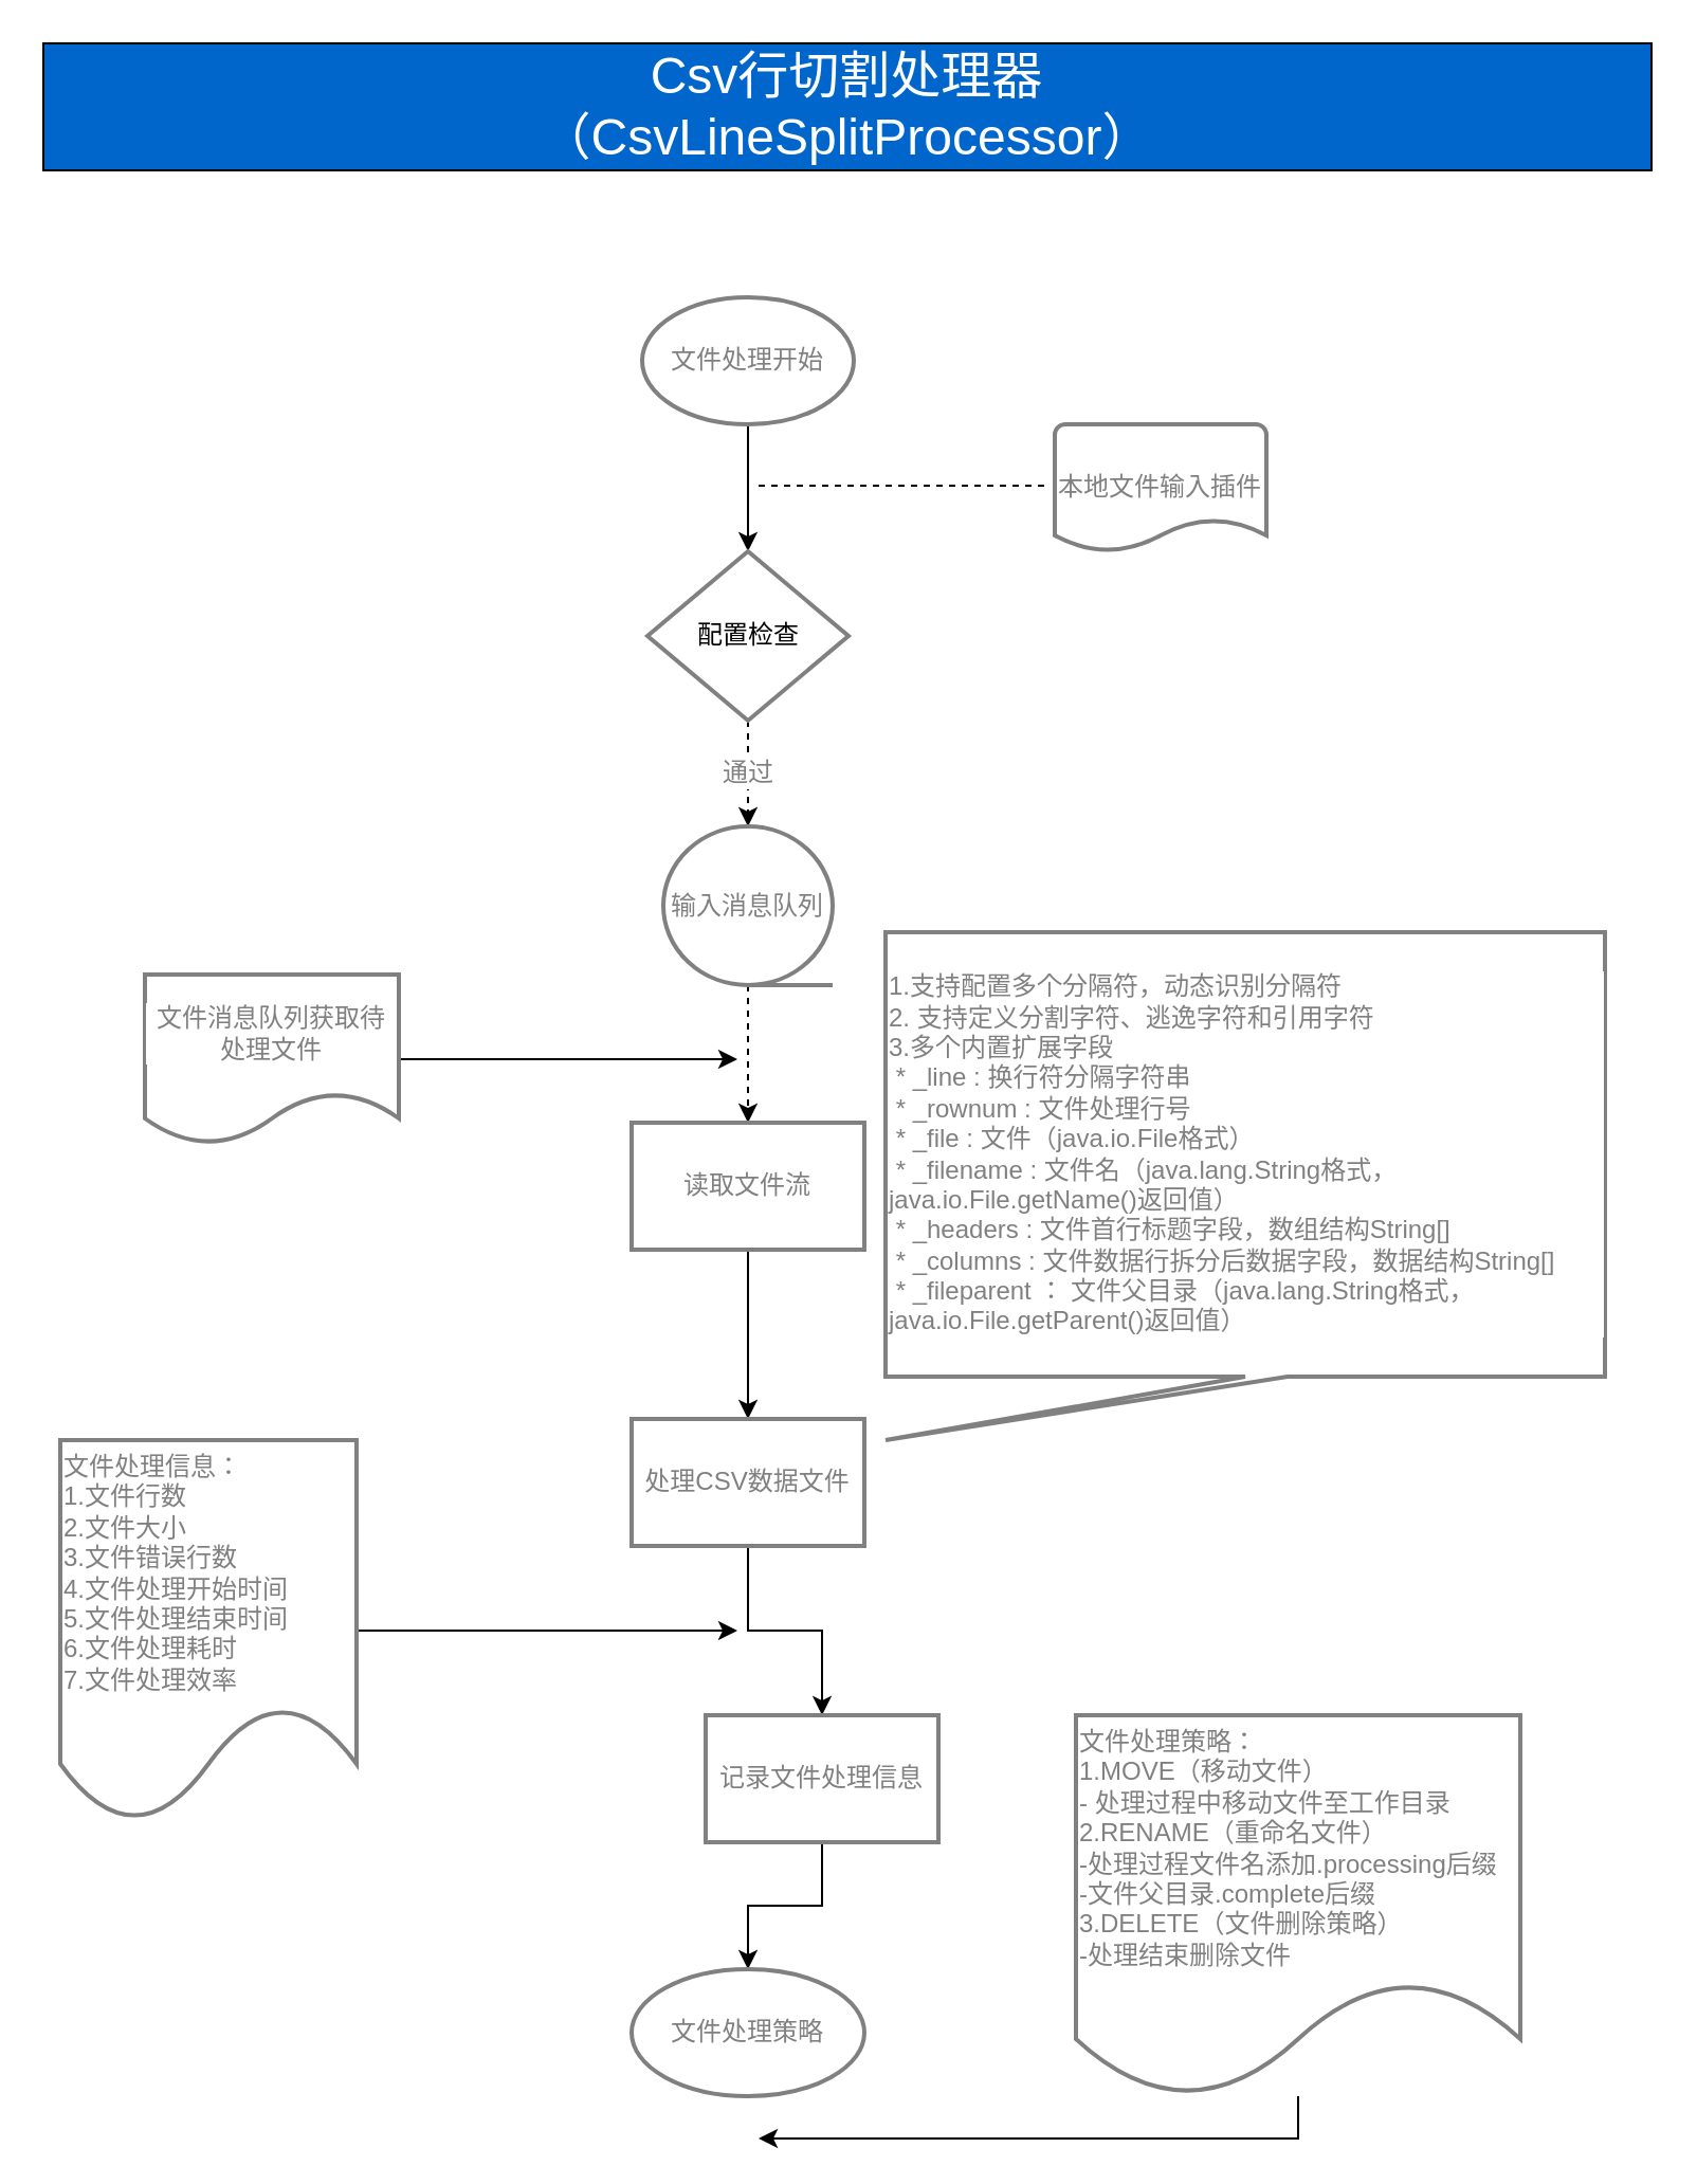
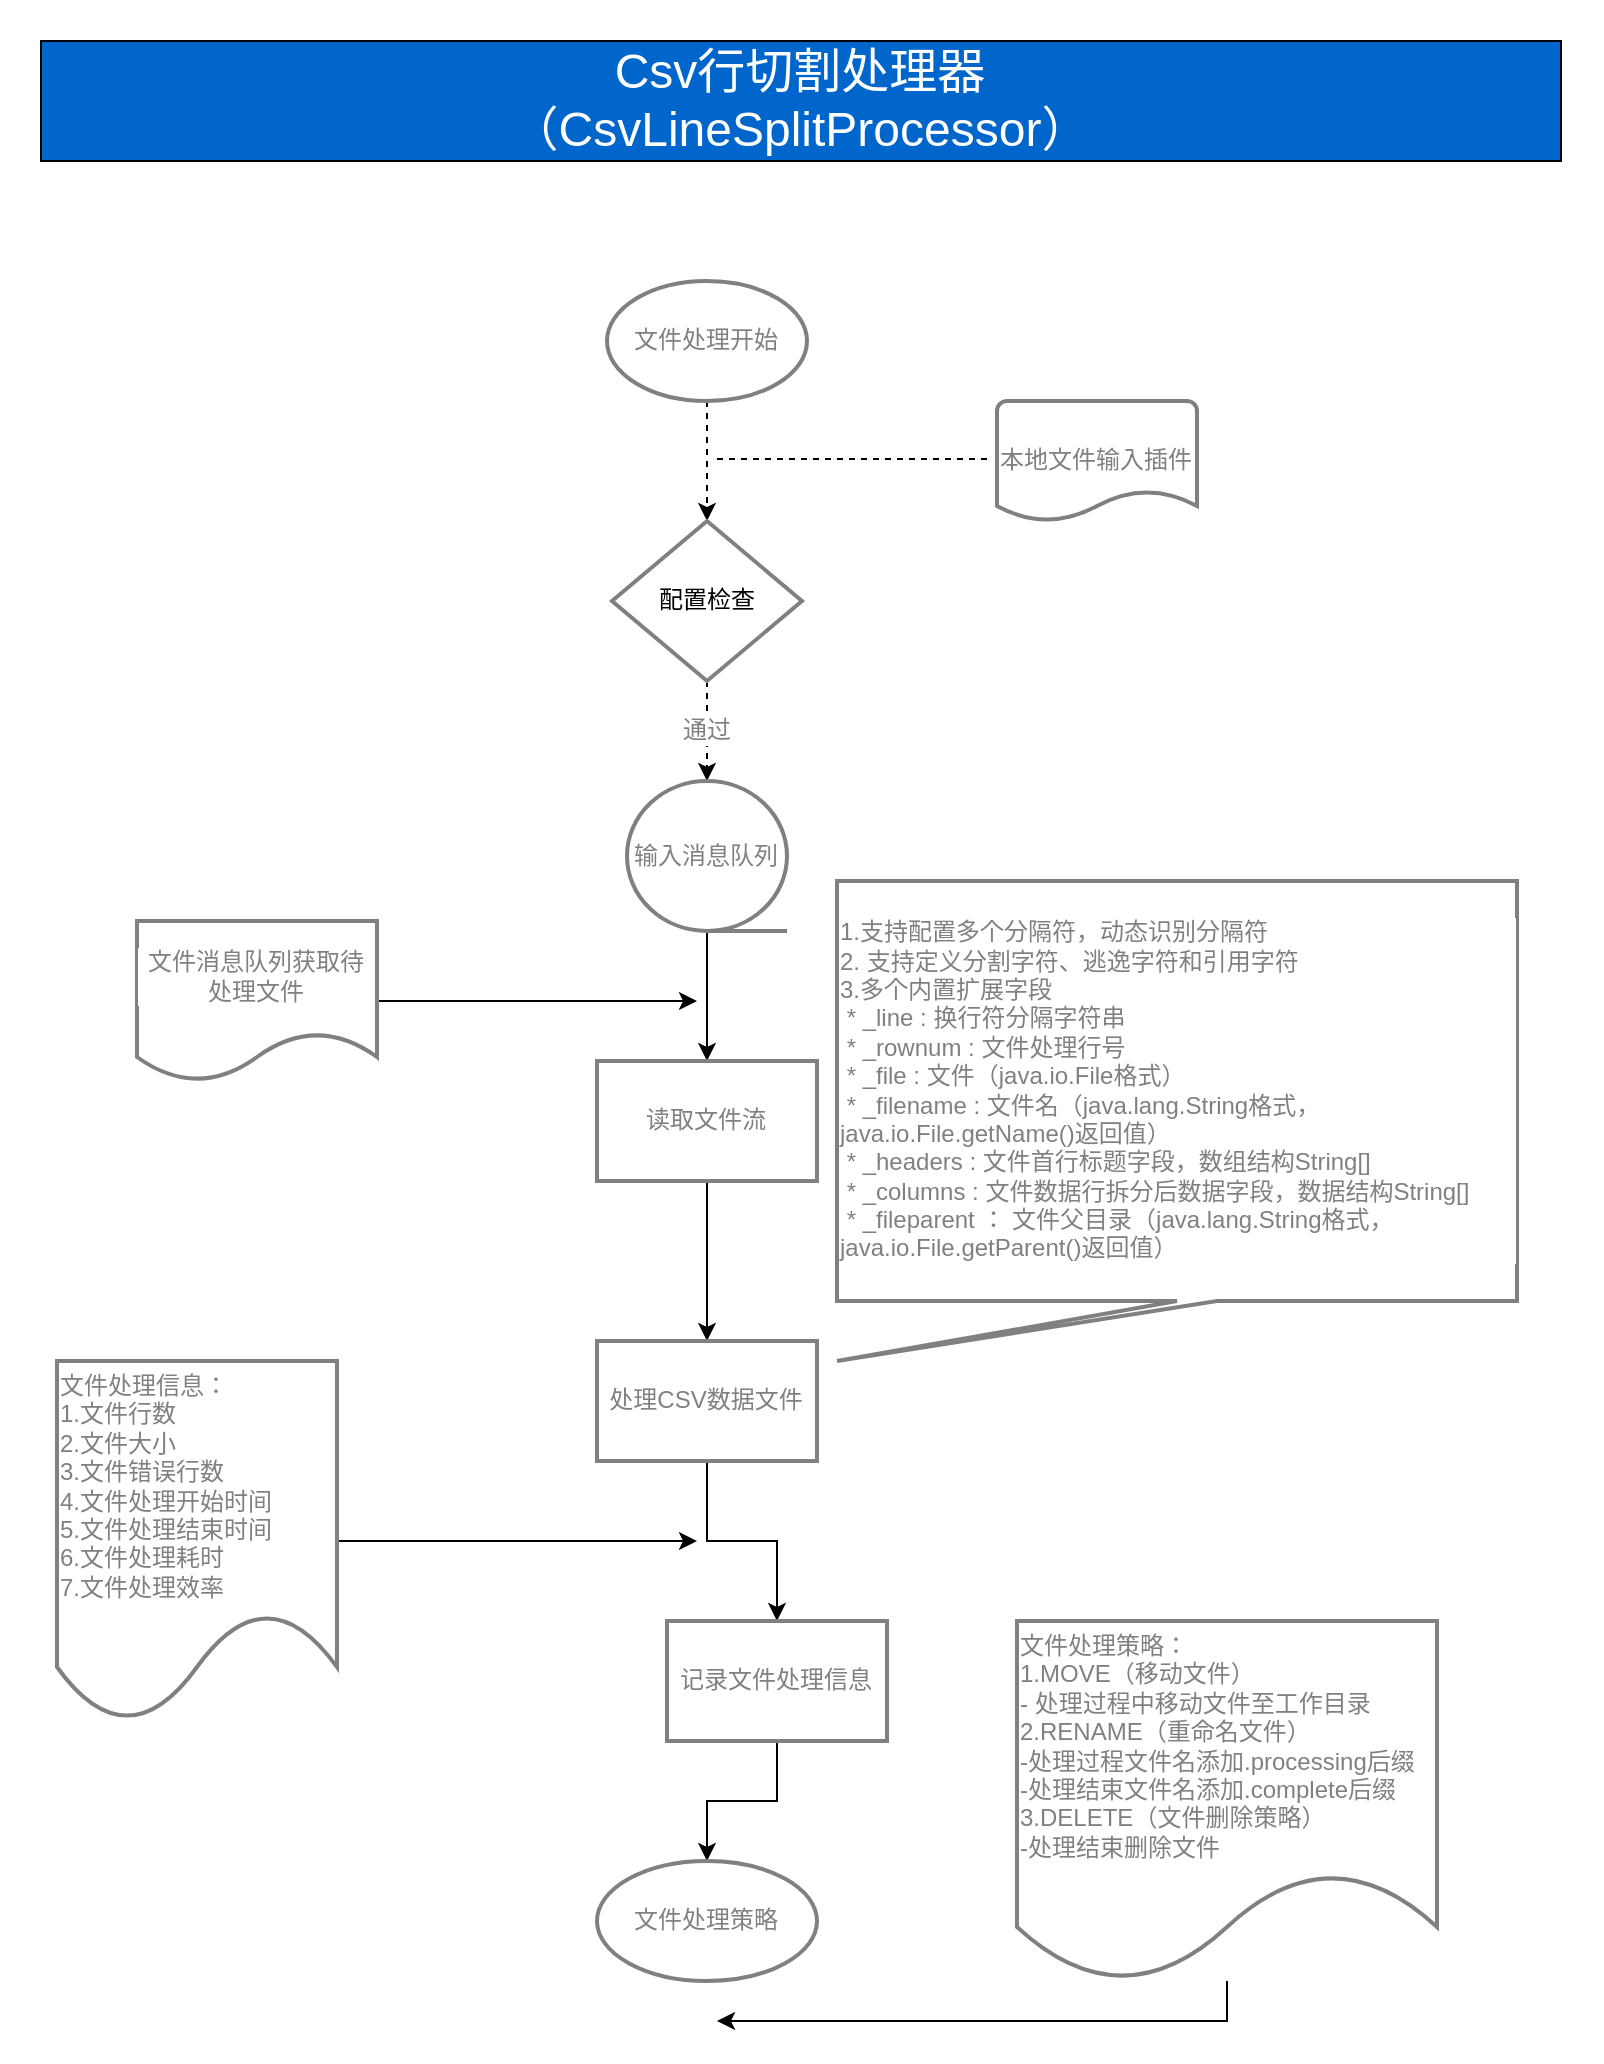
  <mxCell id="0" />
  <mxCell id="1" parent="0" />
  <mxCell id="2" value="Csv行切割处理器&lt;br&gt;（CsvLineSplitProcessor）" style="rounded=0;whiteSpace=wrap;html=1;fontSize=24;labelBackgroundColor=#0066CC;gradientColor=none;fillColor=#0066CC;fontColor=#FFFFFF;" parent="1" vertex="1"><mxGeometry x="20" y="20" width="760" height="60" as="geometry" /></mxCell>
- <mxCell id="3" value="" style="edgeStyle=orthogonalEdgeStyle;rounded=0;orthogonalLoop=1;jettySize=auto;html=1;fontSize=12;fontColor=#808080;" parent="1" source="4" target="6" edge="1"><mxGeometry relative="1" as="geometry" /></mxCell>
+ <mxCell id="3" value="" style="edgeStyle=orthogonalEdgeStyle;rounded=0;orthogonalLoop=1;jettySize=auto;html=1;fontSize=12;fontColor=#808080;dashed=1;" parent="1" source="4" target="6" edge="1"><mxGeometry relative="1" as="geometry" /></mxCell>
  <mxCell id="4" value="文件处理开始" style="strokeWidth=2;html=1;shape=mxgraph.flowchart.start_1;whiteSpace=wrap;labelBackgroundColor=#FFFFFF;fillColor=#FFFFFF;gradientColor=none;fontSize=12;fontColor=#808080;labelBorderColor=none;strokeColor=#808080;" parent="1" vertex="1"><mxGeometry x="303" y="140" width="100" height="60" as="geometry" /></mxCell>
  <mxCell id="5" value="通过" style="edgeStyle=orthogonalEdgeStyle;rounded=0;orthogonalLoop=1;jettySize=auto;html=1;fontSize=12;fontColor=#808080;entryX=0.5;entryY=0;entryDx=0;entryDy=0;entryPerimeter=0;dashed=1;" parent="1" source="6" target="17" edge="1"><mxGeometry relative="1" as="geometry"><mxPoint x="353" y="390" as="targetPoint" /><Array as="points"><mxPoint x="353" y="340" /><mxPoint x="353" y="340" /></Array></mxGeometry></mxCell>
  <mxCell id="6" value="配置检查" style="strokeWidth=2;html=1;shape=mxgraph.flowchart.decision;whiteSpace=wrap;labelBackgroundColor=#FFFFFF;fillColor=#FFFFFF;gradientColor=none;fontSize=12;fontColor=#000000;strokeColor=#808080;labelBorderColor=none;" parent="1" vertex="1"><mxGeometry x="305.5" y="260" width="95" height="80" as="geometry" /></mxCell>
  <mxCell id="7" value="本地文件输入插件" style="strokeWidth=2;html=1;shape=mxgraph.flowchart.document2;whiteSpace=wrap;size=0.25;labelBackgroundColor=#FFFFFF;fillColor=#FFFFFF;gradientColor=none;fontSize=12;fontColor=#808080;labelBorderColor=none;strokeColor=#808080;" parent="1" vertex="1"><mxGeometry x="498" y="200" width="100" height="60" as="geometry" /></mxCell>
  <mxCell id="8" value="" style="endArrow=none;dashed=1;html=1;fontSize=12;fontColor=#808080;entryX=-0.04;entryY=0.483;entryDx=0;entryDy=0;entryPerimeter=0;" parent="1" target="7" edge="1"><mxGeometry width="50" height="50" relative="1" as="geometry"><mxPoint x="358" y="229" as="sourcePoint" /><mxPoint x="448" y="232" as="targetPoint" /></mxGeometry></mxCell>
- <mxCell id="9" value="" style="edgeStyle=orthogonalEdgeStyle;rounded=0;orthogonalLoop=1;jettySize=auto;html=1;fontSize=12;fontColor=#808080;exitX=0.5;exitY=1;exitDx=0;exitDy=0;exitPerimeter=0;dashed=1;" parent="1" source="17" target="11" edge="1"><mxGeometry relative="1" as="geometry"><mxPoint x="353" y="450" as="sourcePoint" /></mxGeometry></mxCell>
+ <mxCell id="9" value="" style="edgeStyle=orthogonalEdgeStyle;rounded=0;orthogonalLoop=1;jettySize=auto;html=1;fontSize=12;fontColor=#808080;exitX=0.5;exitY=1;exitDx=0;exitDy=0;exitPerimeter=0;" parent="1" source="17" target="11" edge="1"><mxGeometry relative="1" as="geometry"><mxPoint x="353" y="450" as="sourcePoint" /></mxGeometry></mxCell>
  <mxCell id="10" value="" style="edgeStyle=orthogonalEdgeStyle;rounded=0;orthogonalLoop=1;jettySize=auto;html=1;fontColor=#000000;" parent="1" source="11" target="13" edge="1"><mxGeometry relative="1" as="geometry" /></mxCell>
  <mxCell id="11" value="读取文件流" style="whiteSpace=wrap;html=1;absoluteArcSize=1;strokeWidth=2;labelBackgroundColor=#FFFFFF;fillColor=#FFFFFF;gradientColor=none;fontSize=12;fontColor=#808080;strokeColor=#808080;" parent="1" vertex="1"><mxGeometry x="298" y="530" width="110" height="60" as="geometry" /></mxCell>
  <mxCell id="12" value="" style="edgeStyle=orthogonalEdgeStyle;rounded=0;orthogonalLoop=1;jettySize=auto;html=1;fontColor=#000000;" parent="1" source="13" target="15" edge="1"><mxGeometry relative="1" as="geometry" /></mxCell>
  <mxCell id="13" value="处理CSV数据文件" style="whiteSpace=wrap;html=1;absoluteArcSize=1;strokeWidth=2;labelBackgroundColor=#FFFFFF;fillColor=#FFFFFF;gradientColor=none;fontSize=12;fontColor=#808080;strokeColor=#808080;" parent="1" vertex="1"><mxGeometry x="298" y="670" width="110" height="60" as="geometry" /></mxCell>
  <mxCell id="14" style="edgeStyle=orthogonalEdgeStyle;rounded=0;orthogonalLoop=1;jettySize=auto;html=1;entryX=0.5;entryY=0;entryDx=0;entryDy=0;fontColor=#000000;" parent="1" source="15" target="16" edge="1"><mxGeometry relative="1" as="geometry" /></mxCell>
  <mxCell id="15" value="记录文件处理信息" style="whiteSpace=wrap;html=1;absoluteArcSize=1;strokeWidth=2;labelBackgroundColor=#FFFFFF;fillColor=#FFFFFF;gradientColor=none;fontSize=12;fontColor=#808080;strokeColor=#808080;" parent="1" vertex="1"><mxGeometry x="333" y="810" width="110" height="60" as="geometry" /></mxCell>
  <mxCell id="16" value="文件处理策略" style="ellipse;whiteSpace=wrap;html=1;absoluteArcSize=1;strokeWidth=2;labelBackgroundColor=#FFFFFF;fillColor=#FFFFFF;gradientColor=none;fontSize=12;fontColor=#808080;strokeColor=#808080;" parent="1" vertex="1"><mxGeometry x="298" y="930" width="110" height="60" as="geometry" /></mxCell>
  <mxCell id="17" value="输入消息队列" style="strokeWidth=2;html=1;shape=mxgraph.flowchart.sequential_data;whiteSpace=wrap;labelBackgroundColor=#FFFFFF;fillColor=#FFFFFF;gradientColor=none;fontSize=12;fontColor=#808080;strokeColor=#808080;" parent="1" vertex="1"><mxGeometry x="313" y="390" width="80" height="75" as="geometry" /></mxCell>
  <mxCell id="18" style="edgeStyle=orthogonalEdgeStyle;rounded=0;orthogonalLoop=1;jettySize=auto;html=1;fontColor=#000000;arcSize=20;" parent="1" source="19" edge="1"><mxGeometry relative="1" as="geometry"><mxPoint x="348" y="500" as="targetPoint" /></mxGeometry></mxCell>
  <mxCell id="19" value="文件消息队列获取待处理文件" style="shape=document;whiteSpace=wrap;html=1;boundedLbl=1;labelBackgroundColor=#FFFFFF;strokeColor=#808080;fillColor=#FFFFFF;fontColor=#808080;strokeWidth=2;gradientColor=none;labelBorderColor=none;" parent="1" vertex="1"><mxGeometry x="68" y="460" width="120" height="80" as="geometry" /></mxCell>
  <mxCell id="20" value="1.支持配置多个分隔符，动态识别分隔符&lt;br&gt;2.&amp;nbsp;支持定义分割字符、逃逸字符和引用字符&lt;br&gt;3.多个内置扩展字段&lt;br&gt;&lt;div&gt;&amp;nbsp;* _line : 换行符分隔字符串&lt;/div&gt;&lt;div&gt;&amp;nbsp;* _rownum : 文件处理行号&lt;/div&gt;&lt;div&gt;&amp;nbsp;* _file : 文件（java.io.File格式）&lt;/div&gt;&lt;div&gt;&amp;nbsp;* _filename : 文件名（java.lang.String格式，java.io.File.getName()返回值）&lt;/div&gt;&lt;div&gt;&amp;nbsp;* _headers : 文件首行标题字段，数组结构String[]&lt;/div&gt;&lt;div&gt;&amp;nbsp;* _columns : 文件数据行拆分后数据字段，数据结构String[]&lt;/div&gt;&lt;div&gt;&amp;nbsp;* _fileparent ： 文件父目录（java.lang.String格式，java.io.File.getParent()返回值）&lt;/div&gt;" style="shape=callout;whiteSpace=wrap;html=1;perimeter=calloutPerimeter;labelBackgroundColor=#FFFFFF;strokeColor=#808080;fillColor=#FFFFFF;fontColor=#808080;position2=0;strokeWidth=2;gradientColor=none;align=left;" parent="1" vertex="1"><mxGeometry x="418" y="440" width="340" height="240" as="geometry" /></mxCell>
  <mxCell id="21" style="edgeStyle=orthogonalEdgeStyle;rounded=0;orthogonalLoop=1;jettySize=auto;html=1;fontColor=#808080;" parent="1" source="22" edge="1"><mxGeometry relative="1" as="geometry"><mxPoint x="348" y="770" as="targetPoint" /></mxGeometry></mxCell>
  <mxCell id="22" value="文件处理信息：&lt;br&gt;1.文件行数&lt;br&gt;2.文件大小&lt;br&gt;3.文件错误行数&lt;br&gt;4.文件处理开始时间&lt;br&gt;5.文件处理结束时间&lt;br&gt;6.文件处理耗时&lt;br&gt;7.文件处理效率" style="shape=document;whiteSpace=wrap;html=1;boundedLbl=1;labelBackgroundColor=#FFFFFF;strokeColor=#808080;strokeWidth=2;fillColor=#FFFFFF;fontColor=#808080;align=left;" parent="1" vertex="1"><mxGeometry x="28" y="680" width="140" height="180" as="geometry" /></mxCell>
  <mxCell id="23" style="edgeStyle=orthogonalEdgeStyle;rounded=0;orthogonalLoop=1;jettySize=auto;html=1;fontColor=#808080;" parent="1" source="24" edge="1"><mxGeometry relative="1" as="geometry"><mxPoint x="358" y="1010" as="targetPoint" /><Array as="points"><mxPoint x="613" y="1010" /></Array></mxGeometry></mxCell>
- <mxCell id="24" value="文件处理策略：&lt;br&gt;1.MOVE（移动文件）&lt;br&gt;-&amp;nbsp;处理过程中移动文件至工作目录&lt;br&gt;2.RENAME（重命名文件）&lt;br&gt;-处理过程文件名添加.processing后缀&lt;br&gt;-文件父目录.complete后缀&lt;br&gt;3.DELETE（文件删除策略）&lt;br&gt;-处理结束删除文件" style="shape=document;whiteSpace=wrap;html=1;boundedLbl=1;labelBackgroundColor=#FFFFFF;strokeColor=#808080;strokeWidth=2;fillColor=#FFFFFF;fontColor=#808080;align=left;" parent="1" vertex="1"><mxGeometry x="508" y="810" width="210" height="180" as="geometry" /></mxCell>
+ <mxCell id="24" value="文件处理策略：&lt;br&gt;1.MOVE（移动文件）&lt;br&gt;-&amp;nbsp;处理过程中移动文件至工作目录&lt;br&gt;2.RENAME（重命名文件）&lt;br&gt;-处理过程文件名添加.processing后缀&lt;br&gt;-处理结束文件名添加.complete后缀&lt;br&gt;3.DELETE（文件删除策略）&lt;br&gt;-处理结束删除文件" style="shape=document;whiteSpace=wrap;html=1;boundedLbl=1;labelBackgroundColor=#FFFFFF;strokeColor=#808080;strokeWidth=2;fillColor=#FFFFFF;fontColor=#808080;align=left;" parent="1" vertex="1"><mxGeometry x="508" y="810" width="210" height="180" as="geometry" /></mxCell>
